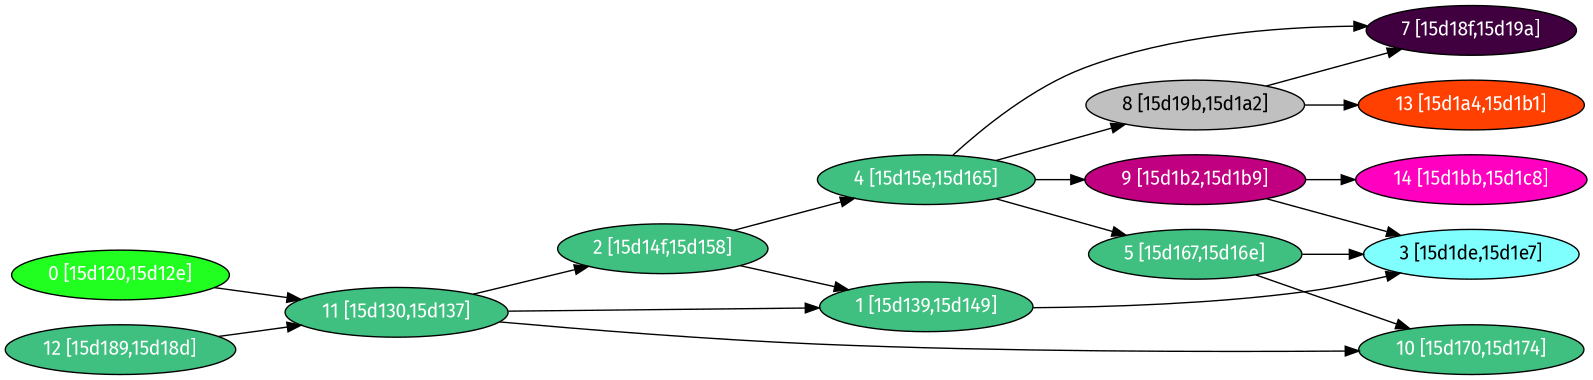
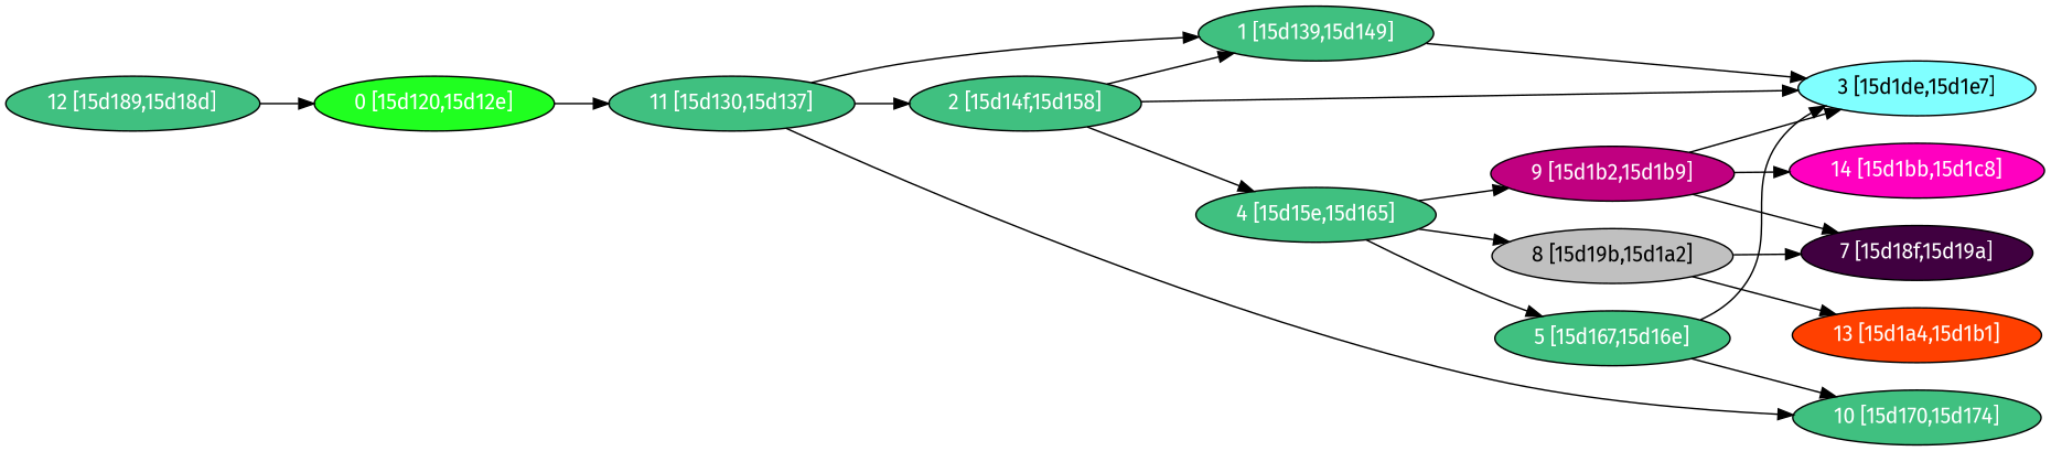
  digraph {
    fontname="Fira Sans"
    rankdir=LR
    node [fillcolor="#40C080" fontcolor="#ffffff" fontname="Fira Sans" shape=oval style=filled]
    edge [fontname="Fira Sans"]
    n1 [fillcolor="#20FF20" label="0 [15d120,15d12e]"]
    n2 [label="11 [15d130,15d137]"]
    n3 [label="1 [15d139,15d149]"]
    n4 [label="2 [15d14f,15d158]"]
    n5 [label="10 [15d170,15d174]"]
    n6 [fillcolor="#80FFFF" fontcolor="#000000" label="3 [15d1de,15d1e7]"]
    n7 [label="4 [15d15e,15d165]"]
    n8 [label="5 [15d167,15d16e]"]
    n9 [fillcolor="#400040" label="7 [15d18f,15d19a]"]
    n10 [fillcolor="#C0C0C0" fontcolor="#000000" label="8 [15d19b,15d1a2]"]
    n11 [fillcolor="#C00080" label="9 [15d1b2,15d1b9]"]
    n12 [fillcolor="#FF4000" label="13 [15d1a4,15d1b1]"]
    n13 [fillcolor="#FF00C0" label="14 [15d1bb,15d1c8]"]
    n14 [label="12 [15d189,15d18d]"]
    n1 -> n2
    n2 -> n3
    n2 -> n4
    n2 -> n5
    n3 -> n6
    n4 -> n3
+   n4 -> n6
    n4 -> n7
    n7 -> n8
-   n7 -> n9
+   n11 -> n9
    n7 -> n10
    n7 -> n11
    n8 -> n5
    n8 -> n6
    n10 -> n9
    n10 -> n12
    n11 -> n6
    n11 -> n13
-   n14 -> n2
+   n14 -> n1
  }
